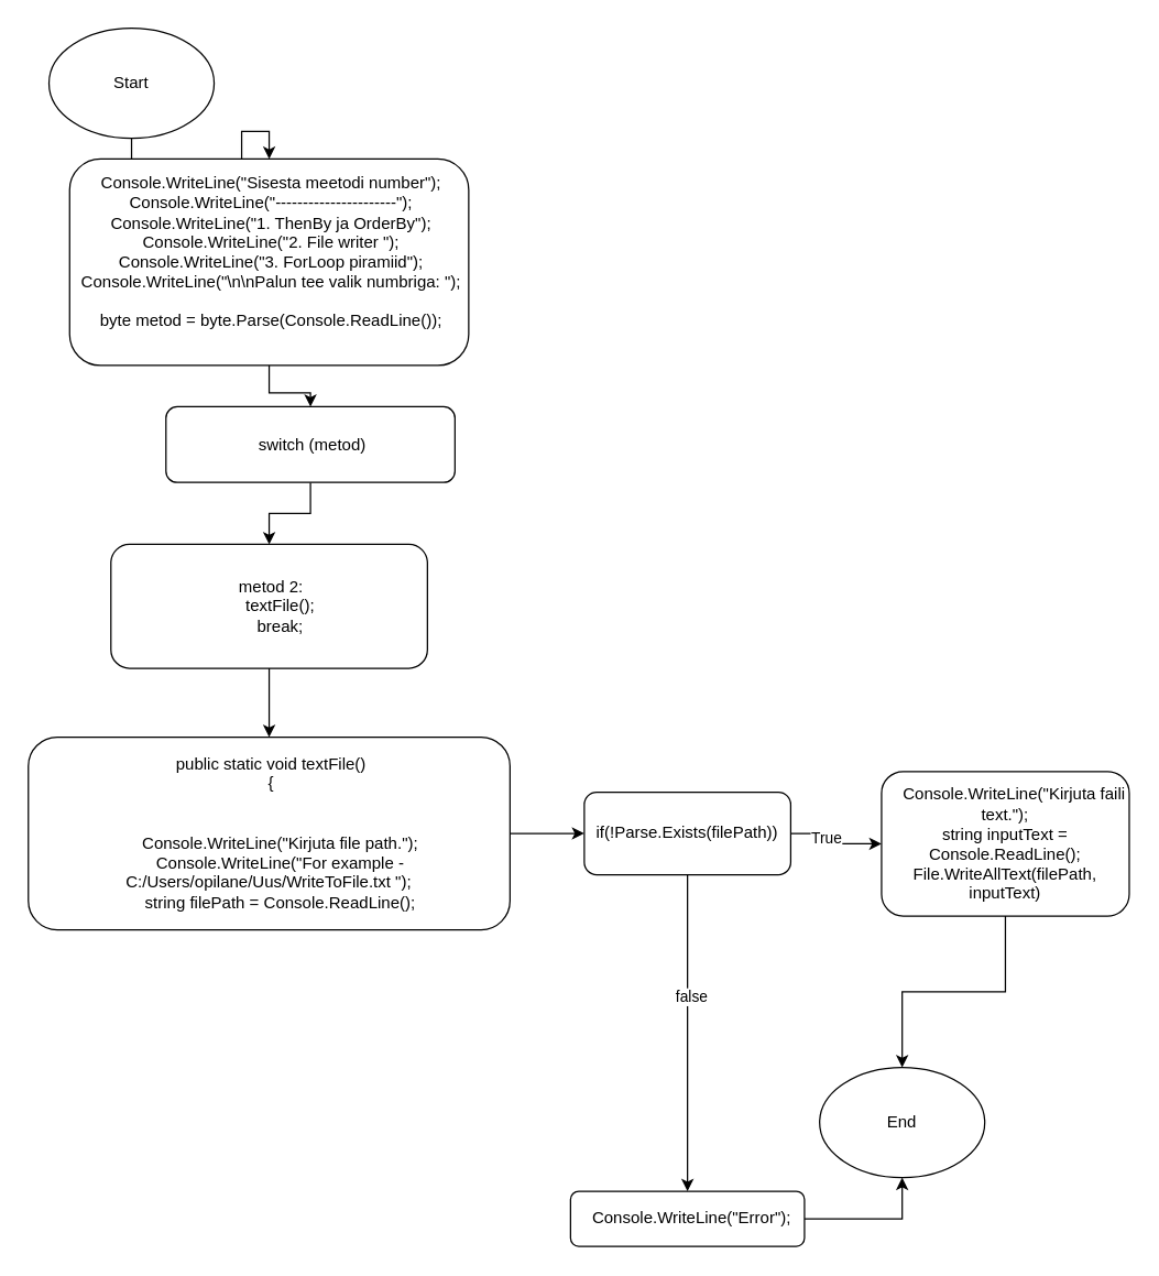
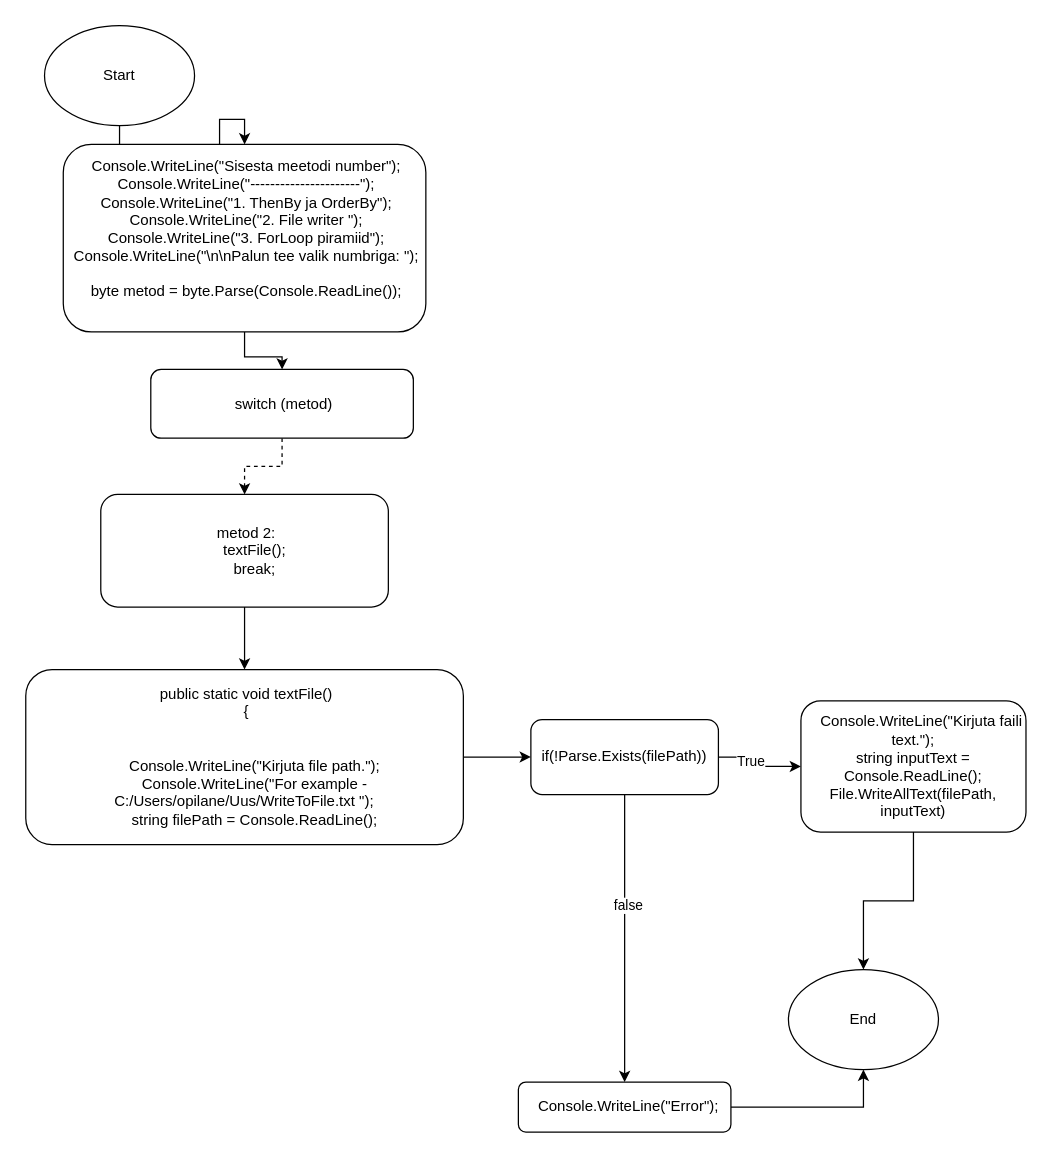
  <mxCell id="0" />
  <mxCell id="1" parent="0" />
  <mxCell id="2" style="edgeStyle=orthogonalEdgeStyle;rounded=0;orthogonalLoop=1;jettySize=auto;html=1;" edge="1" parent="1" source="3" target="6"><mxGeometry relative="1" as="geometry" /></mxCell>
  <mxCell id="3" value="Start" style="ellipse;whiteSpace=wrap;html=1;" vertex="1" parent="1"><mxGeometry x="35" y="20" width="120" height="80" as="geometry" /></mxCell>
- <mxCell id="4" value="End" style="ellipse;whiteSpace=wrap;html=1;" vertex="1" parent="1"><mxGeometry x="595" y="775" width="120" height="80" as="geometry" /></mxCell>
+ <mxCell id="4" value="End" style="ellipse;whiteSpace=wrap;html=1;" vertex="1" parent="1"><mxGeometry x="630" y="775" width="120" height="80" as="geometry" /></mxCell>
  <mxCell id="5" style="edgeStyle=orthogonalEdgeStyle;rounded=0;orthogonalLoop=1;jettySize=auto;html=1;" edge="1" parent="1" source="6" target="10"><mxGeometry relative="1" as="geometry" /></mxCell>
  <mxCell id="6" value="&amp;nbsp;Console.WriteLine(&quot;Sisesta meetodi number&quot;);&lt;br&gt;&amp;nbsp;Console.WriteLine(&quot;----------------------&quot;);&lt;br&gt;&amp;nbsp;Console.WriteLine(&quot;1. ThenBy ja OrderBy&quot;); &lt;br&gt;&amp;nbsp;Console.WriteLine(&quot;2. File writer &quot;); &lt;br&gt;&amp;nbsp;Console.WriteLine(&quot;3. ForLoop piramiid&quot;); &lt;br&gt;&amp;nbsp;Console.WriteLine(&quot;\n\nPalun tee valik numbriga: &quot;);&lt;br&gt;&lt;br&gt;&amp;nbsp;byte metod = byte.Parse(Console.ReadLine());&lt;div&gt;&lt;br/&gt;&lt;/div&gt;" style="rounded=1;whiteSpace=wrap;html=1;" vertex="1" parent="1"><mxGeometry x="50" y="115" width="290" height="150" as="geometry" /></mxCell>
  <mxCell id="7" style="edgeStyle=orthogonalEdgeStyle;rounded=0;orthogonalLoop=1;jettySize=auto;html=1;exitX=0.5;exitY=1;exitDx=0;exitDy=0;" edge="1" parent="1" source="8" target="12"><mxGeometry relative="1" as="geometry" /></mxCell>
  <mxCell id="8" value="&amp;nbsp;metod 2:&lt;br&gt;&amp;nbsp;&amp;nbsp;&amp;nbsp;&amp;nbsp; textFile();&lt;br&gt;&amp;nbsp;&amp;nbsp;&amp;nbsp;&amp;nbsp; break;" style="rounded=1;whiteSpace=wrap;html=1;" vertex="1" parent="1"><mxGeometry x="80" y="395" width="230" height="90" as="geometry" /></mxCell>
- <mxCell id="9" style="edgeStyle=orthogonalEdgeStyle;rounded=0;orthogonalLoop=1;jettySize=auto;html=1;exitX=0.5;exitY=1;exitDx=0;exitDy=0;" edge="1" parent="1" source="10" target="8"><mxGeometry relative="1" as="geometry" /></mxCell>
+ <mxCell id="9" style="edgeStyle=orthogonalEdgeStyle;rounded=0;orthogonalLoop=1;jettySize=auto;html=1;exitX=0.5;exitY=1;exitDx=0;exitDy=0;dashed=1;" edge="1" parent="1" source="10" target="8"><mxGeometry relative="1" as="geometry" /></mxCell>
  <mxCell id="10" value="&amp;nbsp;switch (metod)" style="rounded=1;whiteSpace=wrap;html=1;" vertex="1" parent="1"><mxGeometry x="120" y="295" width="210" height="55" as="geometry" /></mxCell>
  <mxCell id="11" style="edgeStyle=orthogonalEdgeStyle;rounded=0;orthogonalLoop=1;jettySize=auto;html=1;" edge="1" parent="1" source="12" target="17"><mxGeometry relative="1" as="geometry" /></mxCell>
  <mxCell id="12" value="&amp;nbsp;public static void textFile()&lt;br&gt;&amp;nbsp;{&lt;br&gt;&lt;br&gt;&amp;nbsp; &amp;nbsp;&lt;br&gt;&amp;nbsp;&amp;nbsp;&amp;nbsp;&amp;nbsp; Console.WriteLine(&quot;Kirjuta file path.&quot;);&lt;br&gt;&amp;nbsp;&amp;nbsp;&amp;nbsp;&amp;nbsp; Console.WriteLine(&quot;For example - C:/Users/opilane/Uus/WriteToFile.txt &quot;);&lt;br&gt;&amp;nbsp;&amp;nbsp;&amp;nbsp;&amp;nbsp; string filePath = Console.ReadLine();" style="rounded=1;whiteSpace=wrap;html=1;" vertex="1" parent="1"><mxGeometry x="20" y="535" width="350" height="140" as="geometry" /></mxCell>
  <mxCell id="13" style="edgeStyle=orthogonalEdgeStyle;rounded=0;orthogonalLoop=1;jettySize=auto;html=1;" edge="1" parent="1" source="17" target="19"><mxGeometry relative="1" as="geometry" /></mxCell>
  <mxCell id="14" value="True" style="edgeLabel;html=1;align=center;verticalAlign=middle;resizable=0;points=[];" vertex="1" connectable="0" parent="13"><mxGeometry x="-0.32" y="-3" relative="1" as="geometry"><mxPoint as="offset" /></mxGeometry></mxCell>
  <mxCell id="15" style="edgeStyle=orthogonalEdgeStyle;rounded=0;orthogonalLoop=1;jettySize=auto;html=1;" edge="1" parent="1" source="17" target="21"><mxGeometry relative="1" as="geometry" /></mxCell>
  <mxCell id="16" value="false" style="edgeLabel;html=1;align=center;verticalAlign=middle;resizable=0;points=[];" vertex="1" connectable="0" parent="15"><mxGeometry x="-0.237" y="2" relative="1" as="geometry"><mxPoint as="offset" /></mxGeometry></mxCell>
  <mxCell id="17" value="if(!Parse.Exists(filePath))" style="rounded=1;whiteSpace=wrap;html=1;" vertex="1" parent="1"><mxGeometry x="424" y="575" width="150" height="60" as="geometry" /></mxCell>
  <mxCell id="18" style="edgeStyle=orthogonalEdgeStyle;rounded=0;orthogonalLoop=1;jettySize=auto;html=1;" edge="1" parent="1" source="19" target="4"><mxGeometry relative="1" as="geometry" /></mxCell>
  <mxCell id="19" value="&amp;nbsp;&amp;nbsp;&amp;nbsp; Console.WriteLine(&quot;Kirjuta faili text.&quot;);&lt;br&gt;string inputText = Console.ReadLine();&lt;br&gt;File.WriteAllText(filePath, inputText)" style="rounded=1;whiteSpace=wrap;html=1;" vertex="1" parent="1"><mxGeometry x="640" y="560" width="180" height="105" as="geometry" /></mxCell>
  <mxCell id="20" style="edgeStyle=orthogonalEdgeStyle;rounded=0;orthogonalLoop=1;jettySize=auto;html=1;entryX=0.5;entryY=1;entryDx=0;entryDy=0;" edge="1" parent="1" source="21" target="4"><mxGeometry relative="1" as="geometry" /></mxCell>
  <mxCell id="21" value="&amp;nbsp; Console.WriteLine(&quot;Error&quot;);" style="rounded=1;whiteSpace=wrap;html=1;" vertex="1" parent="1"><mxGeometry x="414" y="865" width="170" height="40" as="geometry" /></mxCell>
